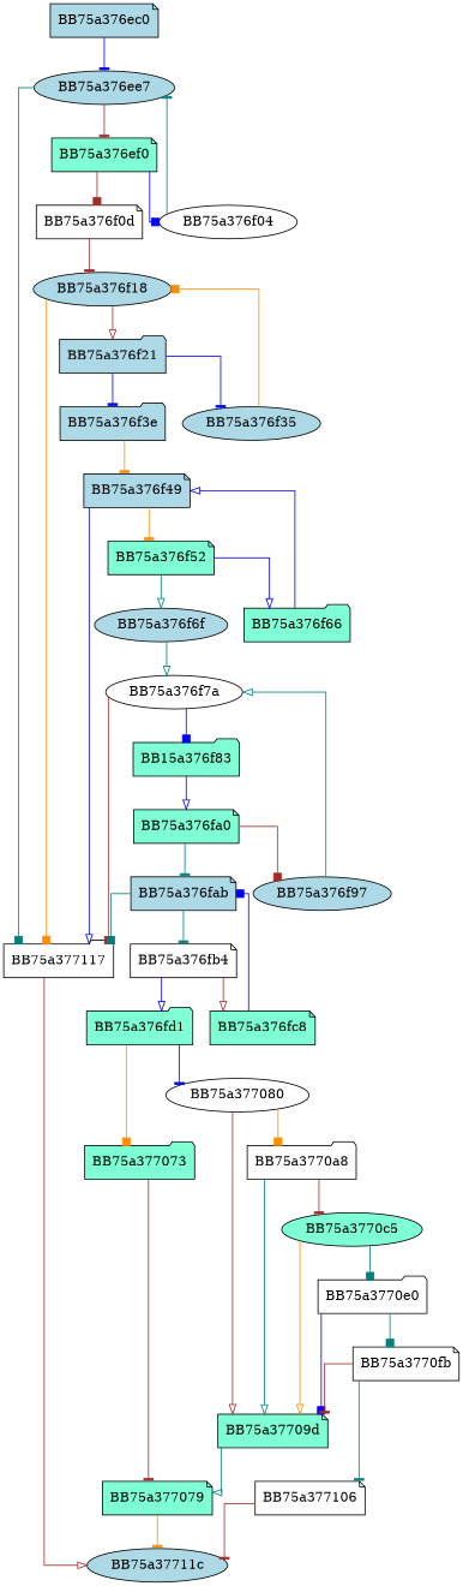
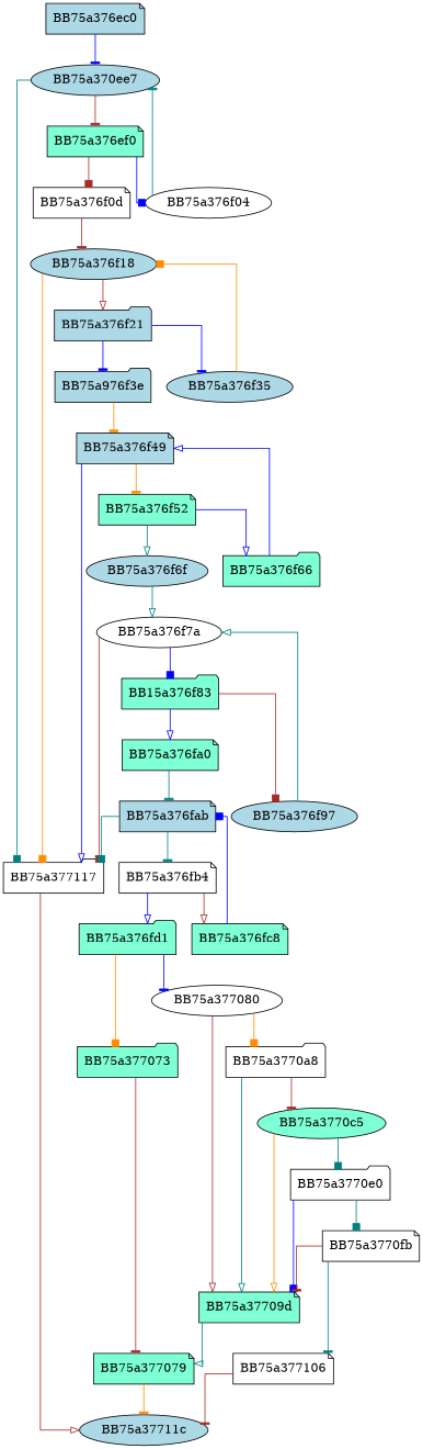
  digraph {
    splines=ortho
    node [fillcolor=lightblue shape=note style=filled]
    edge [arrowhead=tee color=teal]
-   BB75a376ee7 [shape=ellipse]
+   BB75a376ee7 [shape=ellipse label=BB75a370ee7]
    BB75a376ec0
    BB75a377117 [fillcolor=white shape=folder]
    BB75a376ef0 [fillcolor=aquamarine]
    BB75a37711c [shape=ellipse]
    BB75a376f0d [fillcolor=white]
    BB75a376f04 [fillcolor=white shape=ellipse]
    BB75a376f18 [shape=ellipse]
    BB75a376f21 [shape=folder]
-   BB75a376f3e [shape=folder]
+   BB75a376f3e [shape=folder label=BB75a976f3e]
    BB75a376f35 [shape=ellipse]
    BB75a376f49
    BB75a376f52 [fillcolor=aquamarine]
    BB75a376f6f [shape=ellipse]
    BB75a376f66 [fillcolor=aquamarine shape=folder]
    BB75a376f7a [fillcolor=white shape=ellipse]
    n17 [fillcolor=aquamarine label=BB15a376f83 shape=folder]
    BB75a376fa0 [fillcolor=aquamarine]
    BB75a376f97 [shape=ellipse]
    BB75a376fab
    BB75a376fb4 [fillcolor=white]
    BB75a376fd1 [fillcolor=aquamarine shape=folder]
    BB75a376fc8 [fillcolor=aquamarine]
    BB75a377080 [fillcolor=white shape=ellipse]
    BB75a377073 [fillcolor=aquamarine shape=folder]
    BB75a3770a8 [fillcolor=white shape=folder]
    BB75a37709d [fillcolor=aquamarine]
    BB75a377079 [fillcolor=aquamarine]
    BB75a3770c5 [fillcolor=aquamarine shape=ellipse]
    BB75a3770e0 [fillcolor=white shape=folder]
    BB75a3770fb [fillcolor=white]
    BB75a377106 [fillcolor=white]
    BB75a376ee7 -> BB75a377117 [arrowhead=box]
    BB75a376ee7 -> BB75a376ef0 [color=brown]
    BB75a376ec0 -> BB75a376ee7 [color=blue]
    BB75a377117 -> BB75a37711c [arrowhead=onormal color=brown]
    BB75a376ef0 -> BB75a376f0d [arrowhead=box color=brown]
    BB75a376ef0 -> BB75a376f04 [arrowhead=box color=blue]
    BB75a376f0d -> BB75a376f18 [color=brown]
    BB75a376f04 -> BB75a376ee7
    BB75a376f18 -> BB75a377117 [arrowhead=box color=darkorange]
    BB75a376f18 -> BB75a376f21 [arrowhead=onormal color=brown]
    BB75a376f21 -> BB75a376f3e [color=blue]
    BB75a376f21 -> BB75a376f35 [color=blue]
    BB75a376f3e -> BB75a376f49 [color=darkorange]
    BB75a376f35 -> BB75a376f18 [arrowhead=box color=darkorange]
    BB75a376f49 -> BB75a377117 [arrowhead=onormal color=blue]
    BB75a376f49 -> BB75a376f52 [color=darkorange]
    BB75a376f52 -> BB75a376f6f [arrowhead=onormal]
    BB75a376f52 -> BB75a376f66 [arrowhead=onormal color=blue]
    BB75a376f6f -> BB75a376f7a [arrowhead=onormal]
    BB75a376f66 -> BB75a376f49 [arrowhead=onormal color=blue]
    BB75a376f7a -> BB75a377117 [arrowhead=box color=brown]
    BB75a376f7a -> n17 [arrowhead=box color=blue]
    n17 -> BB75a376fa0 [arrowhead=onormal color=blue]
-   BB75a376fa0 -> BB75a376f97 [arrowhead=box color=brown]
+   n17 -> BB75a376f97 [arrowhead=box color=brown]
    BB75a376fa0 -> BB75a376fab
    BB75a376f97 -> BB75a376f7a [arrowhead=onormal]
    BB75a376fab -> BB75a377117 [arrowhead=box]
    BB75a376fab -> BB75a376fb4
    BB75a376fb4 -> BB75a376fd1 [arrowhead=onormal color=blue]
    BB75a376fb4 -> BB75a376fc8 [arrowhead=onormal color=brown]
    BB75a376fd1 -> BB75a377080 [color=blue]
    BB75a376fd1 -> BB75a377073 [arrowhead=box color=darkorange]
    BB75a376fc8 -> BB75a376fab [arrowhead=box color=blue]
    BB75a377080 -> BB75a3770a8 [arrowhead=box color=darkorange]
    BB75a377080 -> BB75a37709d [arrowhead=onormal color=brown]
    BB75a377073 -> BB75a377079 [color=brown]
    BB75a3770a8 -> BB75a37709d [arrowhead=onormal]
    BB75a3770a8 -> BB75a3770c5 [color=brown]
    BB75a37709d -> BB75a377079 [arrowhead=onormal]
    BB75a377079 -> BB75a37711c [color=darkorange]
    BB75a3770c5 -> BB75a37709d [arrowhead=onormal color=darkorange]
    BB75a3770c5 -> BB75a3770e0 [arrowhead=box]
    BB75a3770e0 -> BB75a37709d [arrowhead=box color=blue]
    BB75a3770e0 -> BB75a3770fb [arrowhead=box]
    BB75a3770fb -> BB75a37709d [color=brown]
    BB75a3770fb -> BB75a377106
    BB75a377106 -> BB75a37711c [color=brown]
  }
